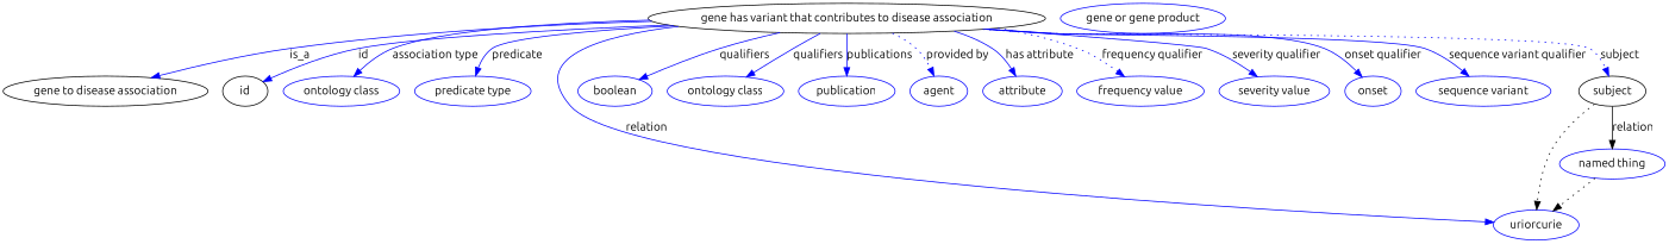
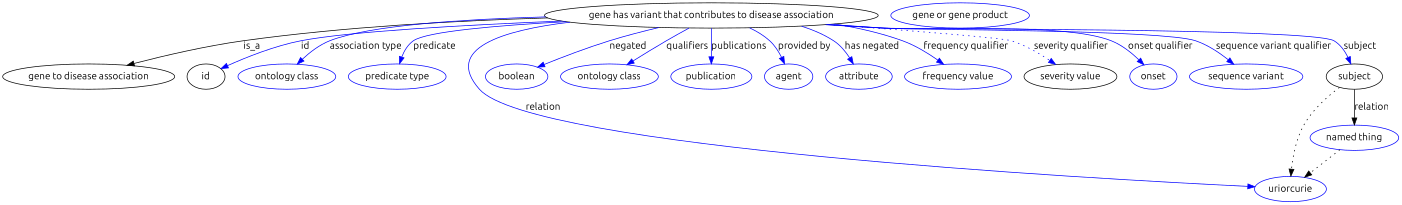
  digraph {
    fontname=Ubuntu
    node [fontname=Ubuntu color=blue]
    edge [fontname=Ubuntu color=blue style=solid]
    n1 [height=0.5 label="gene has variant that contributes to disease association" width=5.6689 color=""]
    "gene to disease association" [height=0.5 width=2.9428 color=""]
    id [height=0.5 width=0.75 color=""]
    n4 [height=0.5 label="ontology class" width=1.7151]
    n5 [height=0.5 label="predicate type" width=1.679]
    n6 [height=0.5 label=uriorcurie width=1.2638]
    n7 [height=0.5 label=boolean width=1.0652]
    n8 [height=0.5 label="ontology class" width=1.7151]
    n9 [height=0.5 label=publication width=1.3902]
    n10 [height=0.5 label=agent width=0.83048]
    n11 [height=0.5 label=attribute width=1.1193]
    n12 [height=0.5 label="frequency value" width=1.8776]
-   n13 [height=0.5 label="severity value" width=1.661]
+   n13 [color=black height=0.5 label="severity value" width=1.661]
    n14 [height=0.5 label=onset width=0.81243]
    n15 [height=0.5 label="sequence variant" width=1.9318]
    subject [height=0.5 width=0.99297 color=""]
    n17 [height=0.5 label="named thing" width=1.5346]
    n18 [height=0.5 label="gene or gene product" width=2.3651]
-   n1 -> "gene to disease association" [label=is_a style=""]
+   n1 -> "gene to disease association" [label=is_a color="" style=""]
    n1 -> id [label=id]
    n1 -> n4 [label="association type"]
    n1 -> n5 [label=predicate]
    n1 -> n6 [label=relation]
-   n1 -> n7 [label=qualifiers]
+   n1 -> n7 [label=negated]
    n1 -> n8 [label=qualifiers]
    n1 -> n9 [label=publications]
-   n1 -> n10 [label="provided by" style=dotted]
-   n1 -> n11 [label="has attribute"]
-   n1 -> n12 [label="frequency qualifier" style=dotted]
-   n1 -> n13 [label="severity qualifier"]
+   n1 -> n10 [label="provided by"]
+   n1 -> n11 [label="has negated"]
+   n1 -> n12 [label="frequency qualifier"]
+   n1 -> n13 [label="severity qualifier" style=dotted]
    n1 -> n14 [label="onset qualifier"]
    n1 -> n15 [label="sequence variant qualifier"]
-   n1 -> subject [label=subject style=dotted]
+   n1 -> subject [label=subject]
    subject -> n6 [style=dotted color=""]
    subject -> n17 [label=relation color="" style=""]
    n17 -> n6 [style=dotted color=""]
  }
